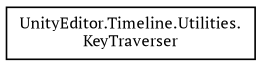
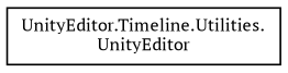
  digraph {
    rankdir=LR
    fontname="PT Serif"
-   n1 [color=black fillcolor=white fontname="PT Serif" fontsize=10 height=0.2 label="UnityEditor.Timeline.Utilities.\lKeyTraverser" shape=record style=filled width=0.4]
+   n1 [color=black fillcolor=white fontname="PT Serif" fontsize=10 height=0.2 label="UnityEditor.Timeline.Utilities.\lUnityEditor" shape=record style=filled width=0.4]
  }
